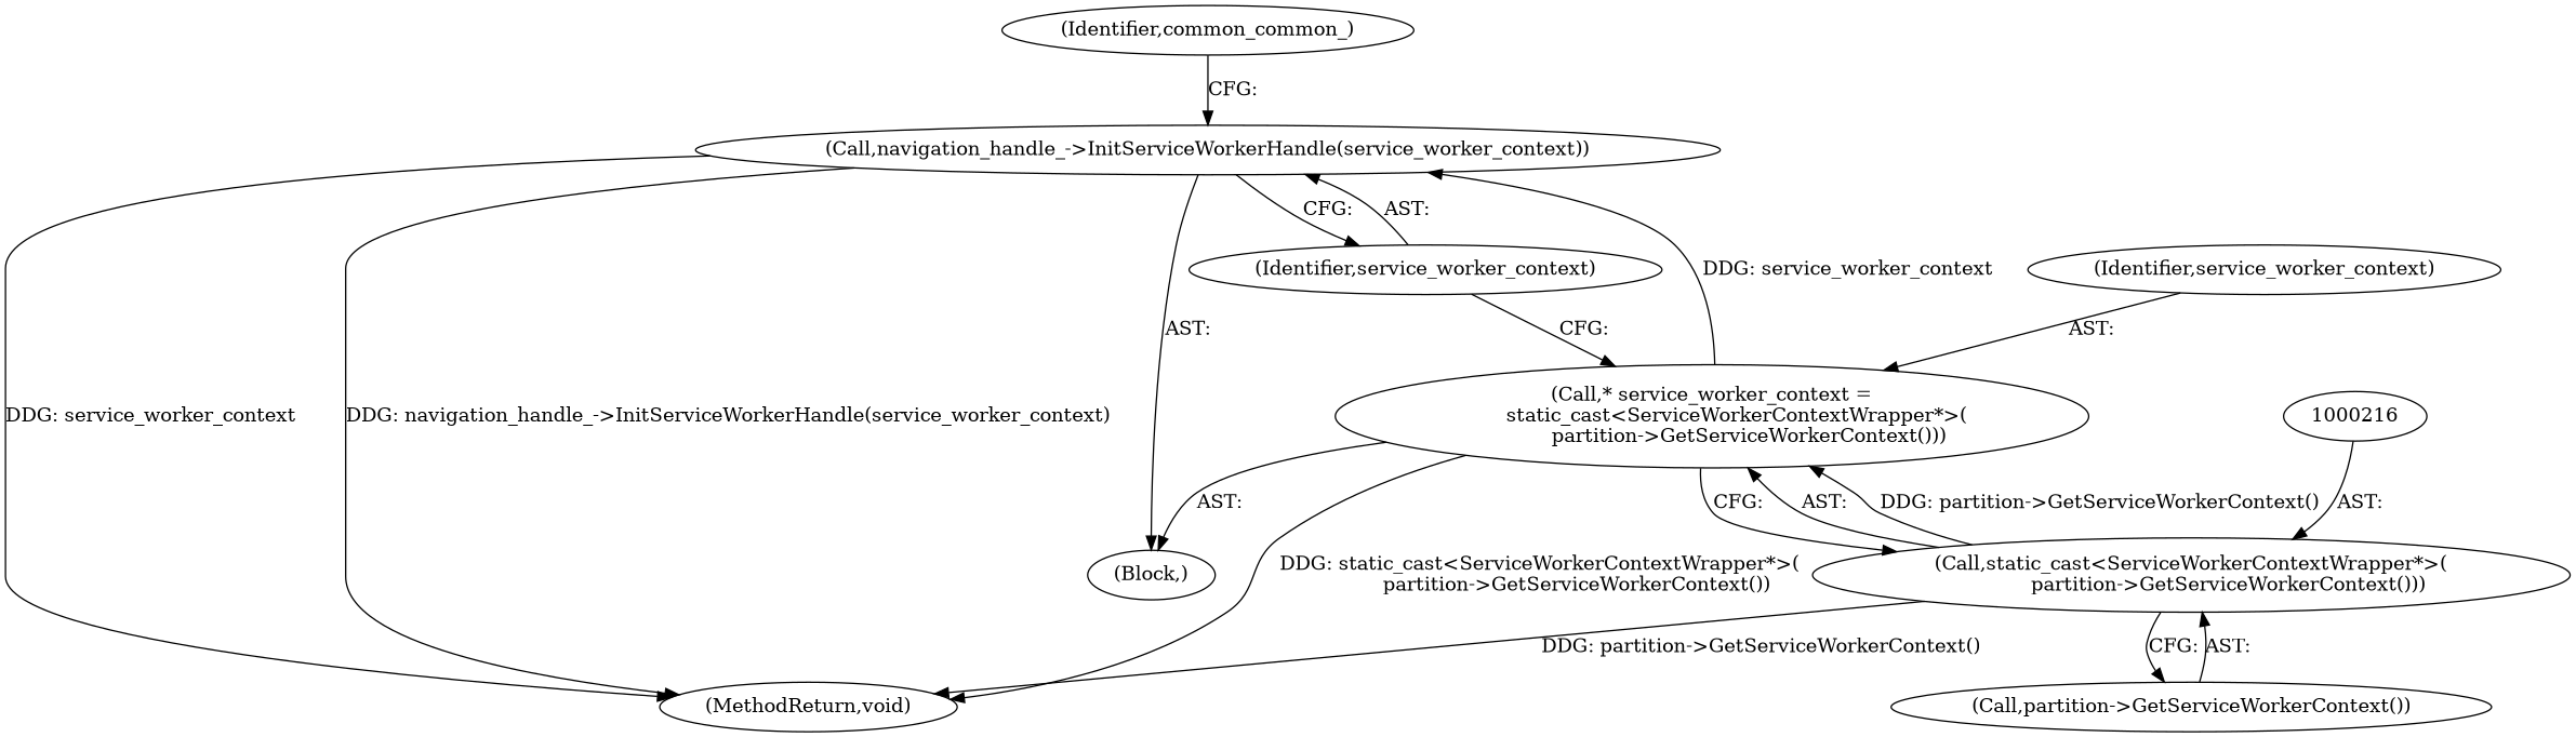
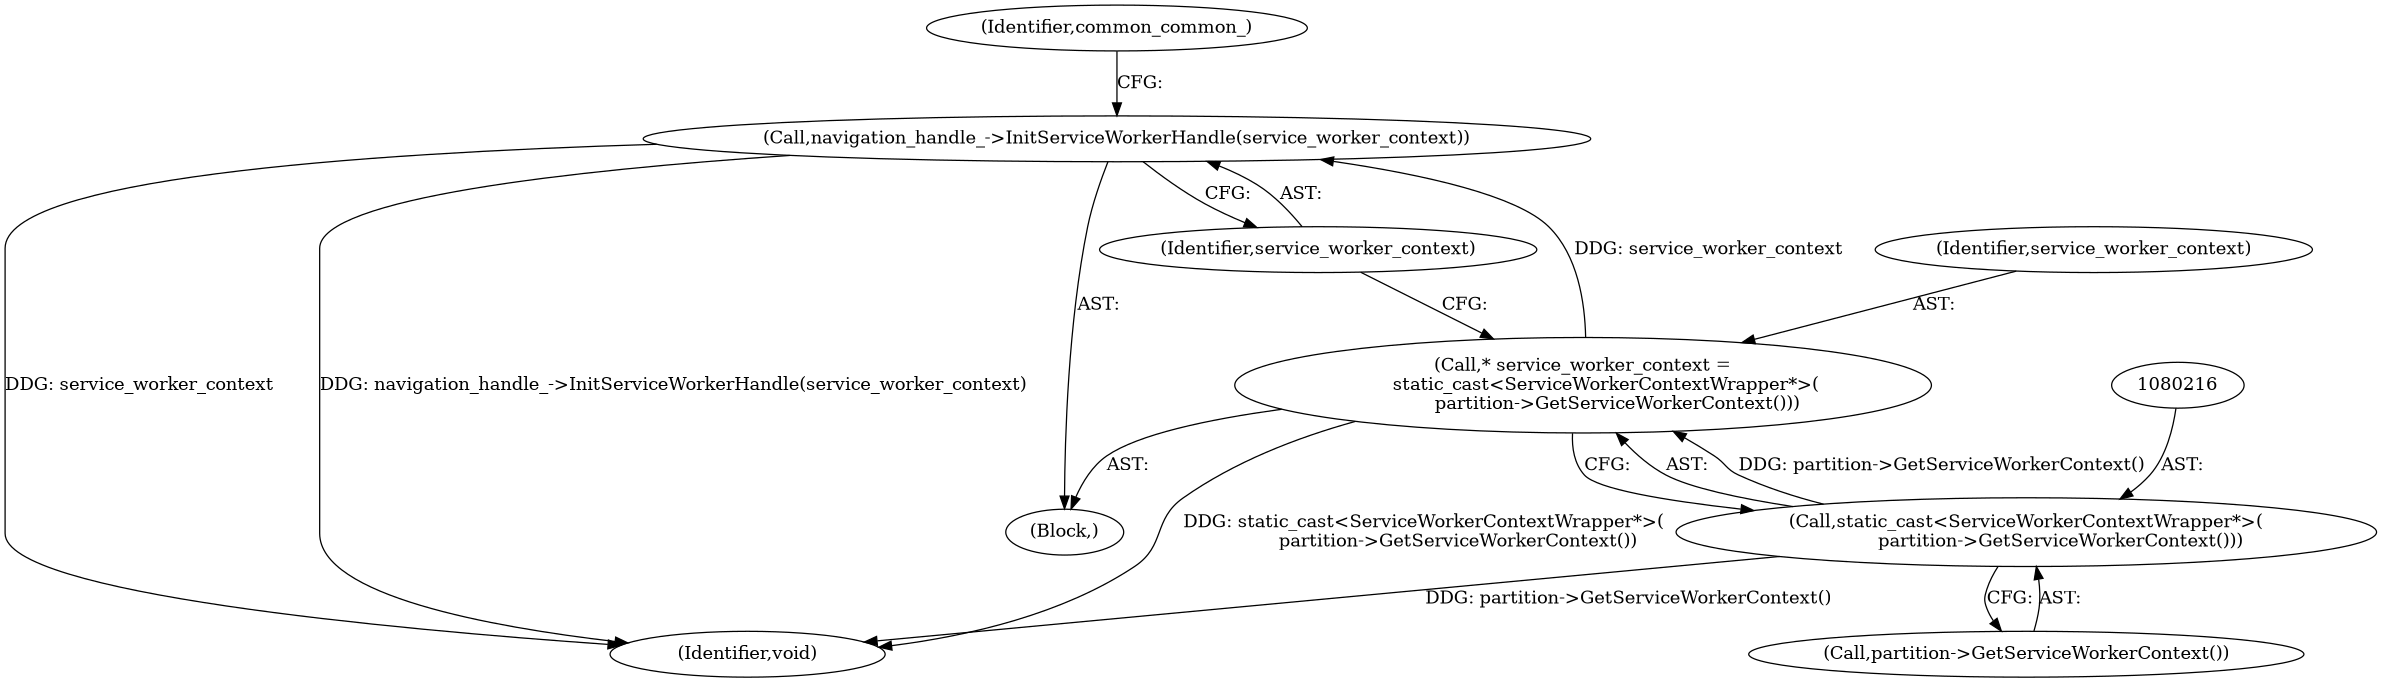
  digraph {
    n1 [label="(Call,navigation_handle_->InitServiceWorkerHandle(service_worker_context))"]
-   n2 [label="(MethodReturn,void)"]
+   n2 [label="(Identifier,void)"]
    n3 [label="(Block,)"]
    n4 [label="(Identifier,service_worker_context)"]
    n5 [label="(Call,* service_worker_context =\n        static_cast<ServiceWorkerContextWrapper*>(\n            partition->GetServiceWorkerContext()))"]
    n6 [label="(Call,static_cast<ServiceWorkerContextWrapper*>(\n            partition->GetServiceWorkerContext()))"]
    n7 [label="(Call,partition->GetServiceWorkerContext())"]
    n8 [label="(Identifier,common_common_)"]
    n9 [label="(Identifier,service_worker_context)"]
-   1000216
+   1000216 [label=1080216]
    n1 -> n2 [label="DDG: service_worker_context"]
    n1 -> n2 [label="DDG: navigation_handle_->InitServiceWorkerHandle(service_worker_context)"]
    n1 -> n3 [label="AST: "]
    n1 -> n4 [label="CFG: "]
    n4 -> n1 [label="AST: "]
    n4 -> n5 [label="CFG: "]
    n5 -> n1 [label="DDG: service_worker_context"]
    n5 -> n2 [label="DDG: static_cast<ServiceWorkerContextWrapper*>(\n            partition->GetServiceWorkerContext())"]
    n5 -> n3 [label="AST: "]
    n5 -> n6 [label="CFG: "]
    n6 -> n2 [label="DDG: partition->GetServiceWorkerContext()"]
    n6 -> n5 [label="AST: "]
    n6 -> n5 [label="DDG: partition->GetServiceWorkerContext()"]
    n6 -> n7 [label="CFG: "]
    n7 -> n6 [label="AST: "]
    n8 -> n1 [label="CFG: "]
    n9 -> n5 [label="AST: "]
    1000216 -> n6 [label="AST: "]
  }
